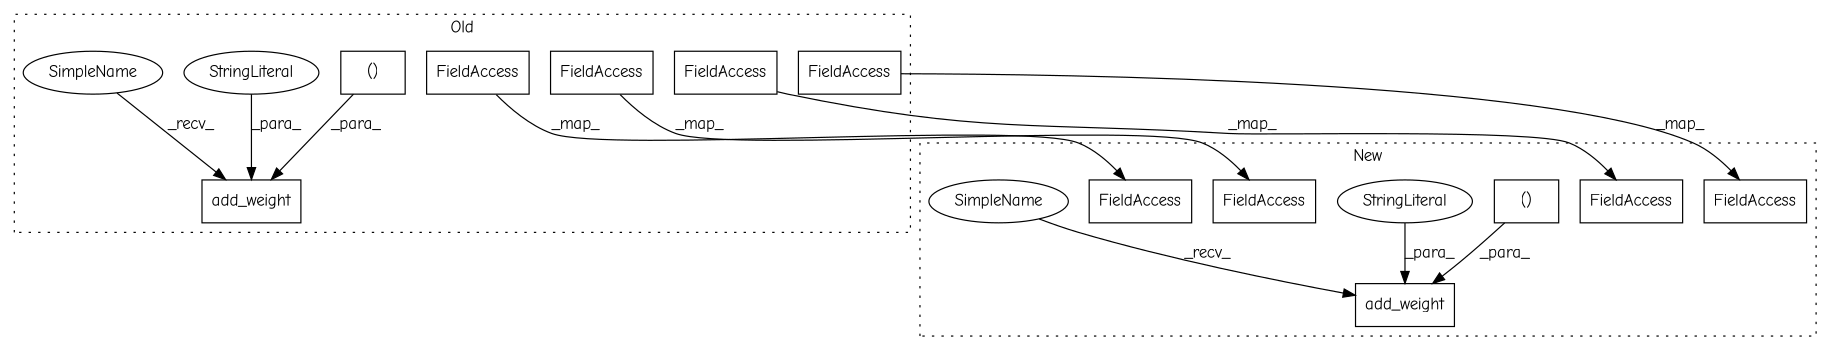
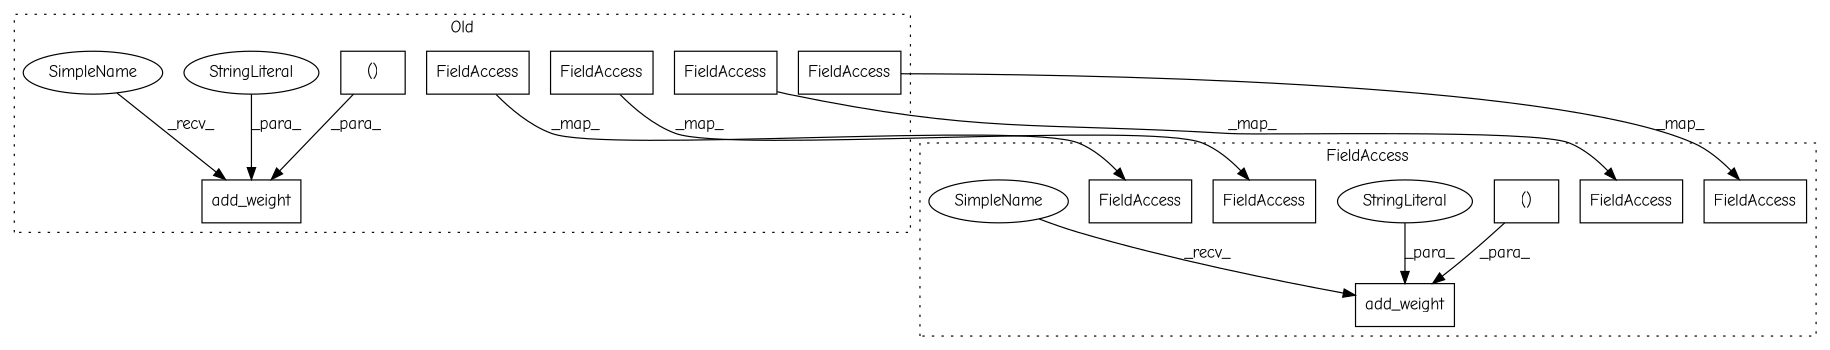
  digraph {
    fontname="Comic Neue"
    node [a=22 l=6 shape=box fontname="Comic Neue"]
    edge [fontname="Comic Neue"]
    n1 [a=32 l="16,1" label=add_weight s="9845,9955"]
    n2 [l=12 label=FieldAccess s=9688]
    n3 [label=FieldAccess s=9570]
    n4 [a=106 l=33 label="()" s=9861]
    n5 [a=45 label=StringLiteral s=9896 shape=ellipse]
    n6 [l=15 label=FieldAccess s=9443]
    n7 [l=9 label=FieldAccess s=9631]
    n8 [a=42 l=4 label=SimpleName s=9840 shape=ellipse]
    n9 [a=32 l="18,1" label=add_weight s="3246,3393"]
    n10 [l=11 label=FieldAccess s=2474]
    n11 [l=17 label=FieldAccess s=2632]
    n12 [a=106 l=34 label="()" s=3264]
    n13 [a=45 l=16 label=StringLiteral s=3300 shape=ellipse]
    n14 [l=15 label=FieldAccess s=2375]
    n15 [l=21 label=FieldAccess s=2767]
    n16 [a=42 l=4 label=SimpleName s=3241 shape=ellipse]
    subgraph cluster_1 {
      label=Old
      style=dotted
      n1
      n2
      n3
      n4
      n5
      n6
      n7
      n8
    }
    subgraph cluster_2 {
-     label=New
+     label=FieldAccess
      style=dotted
      n9
      n10
      n11
      n12
      n13
      n14
      n15
      n16
    }
    n2 -> n10 [label=_map_]
    n3 -> n11 [label=_map_]
    n4 -> n1 [label=_para_]
    n5 -> n1 [label=_para_]
    n6 -> n14 [label=_map_]
    n7 -> n15 [label=_map_]
    n8 -> n1 [label=_recv_]
    n12 -> n9 [label=_para_]
    n13 -> n9 [label=_para_]
    n16 -> n9 [label=_recv_]
  }
